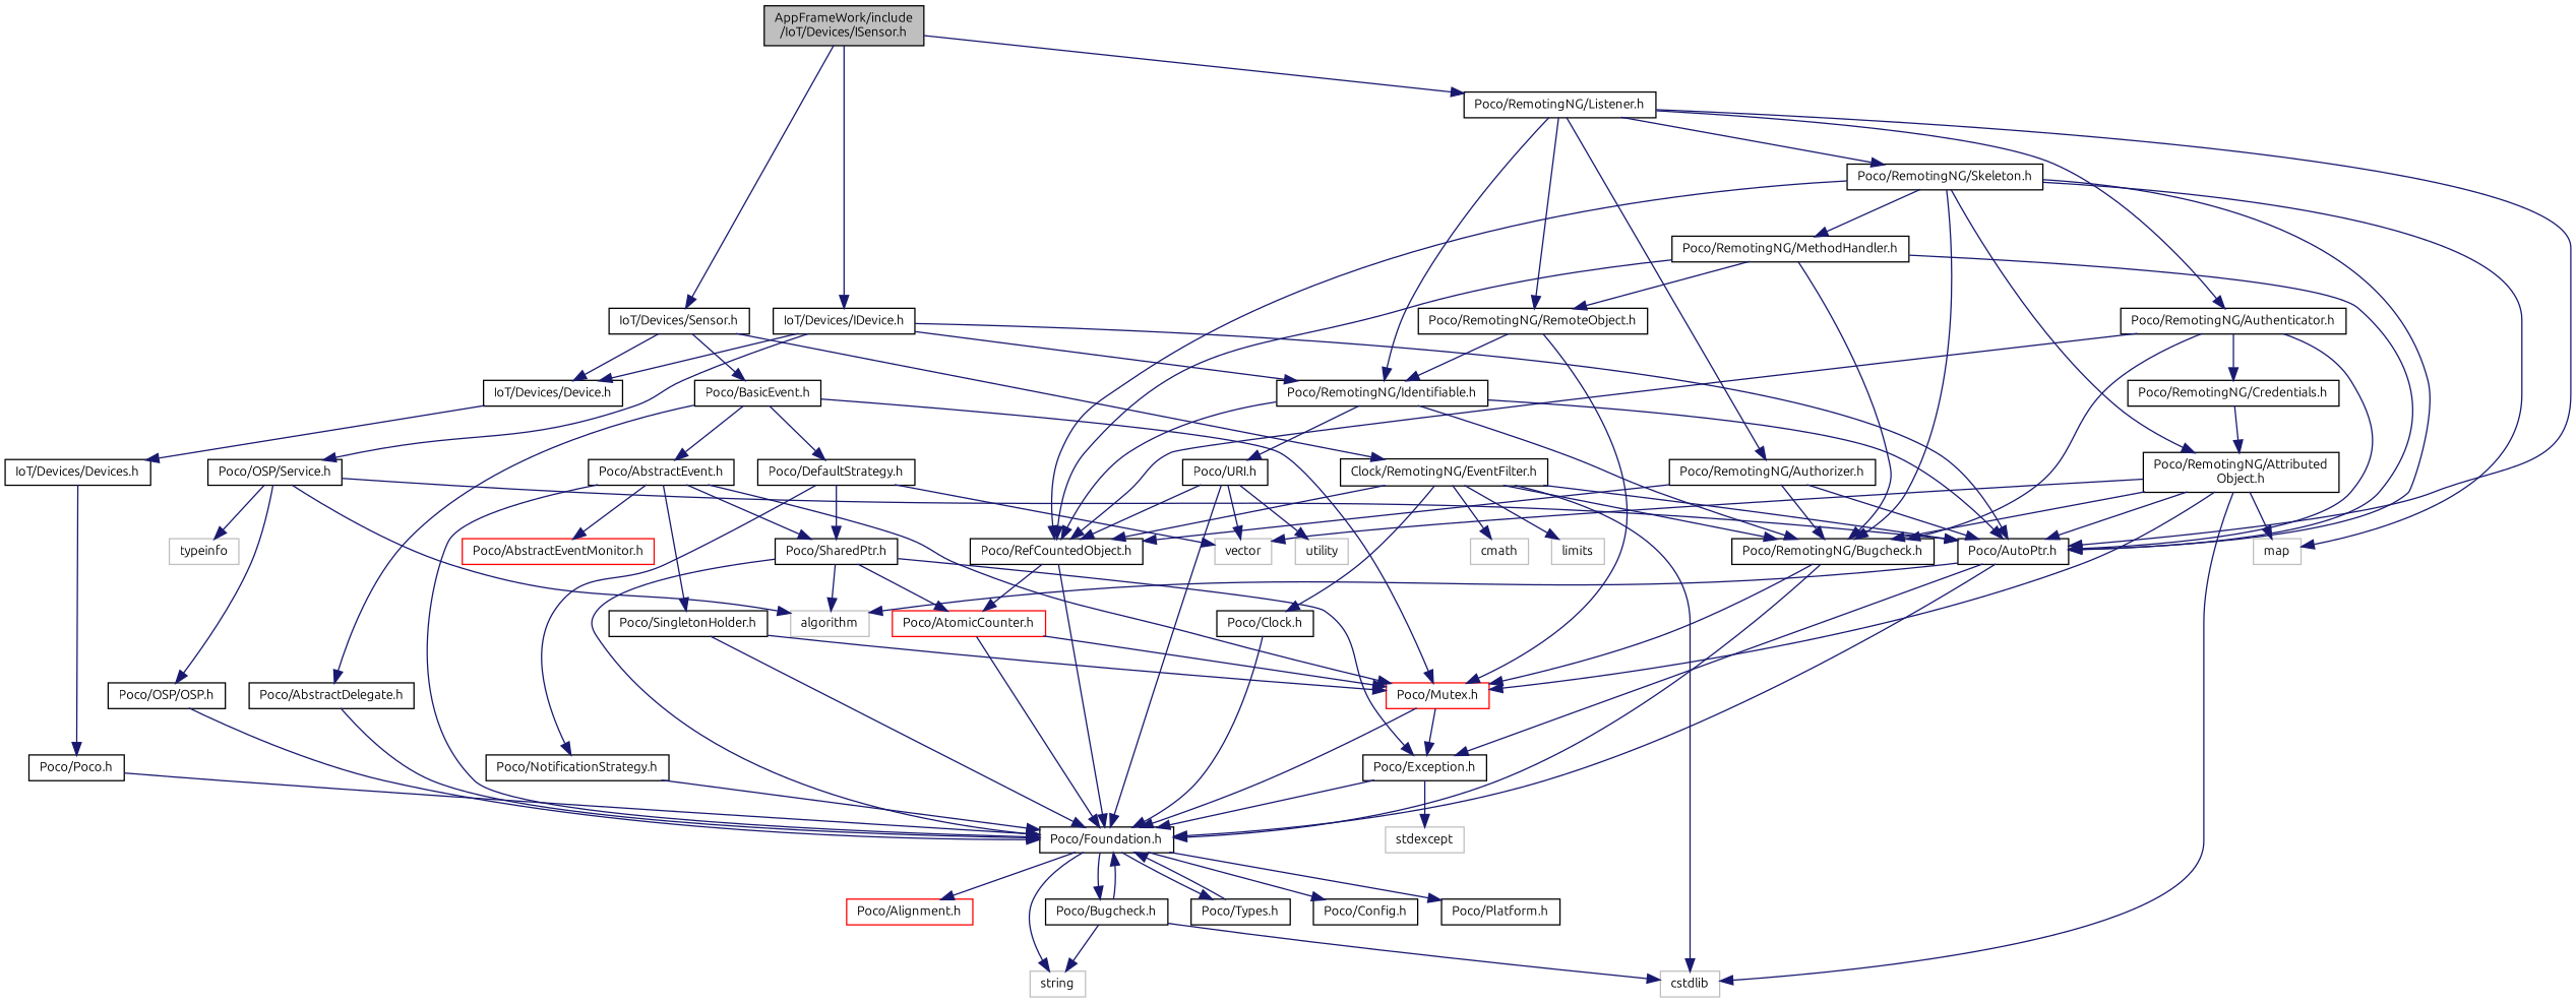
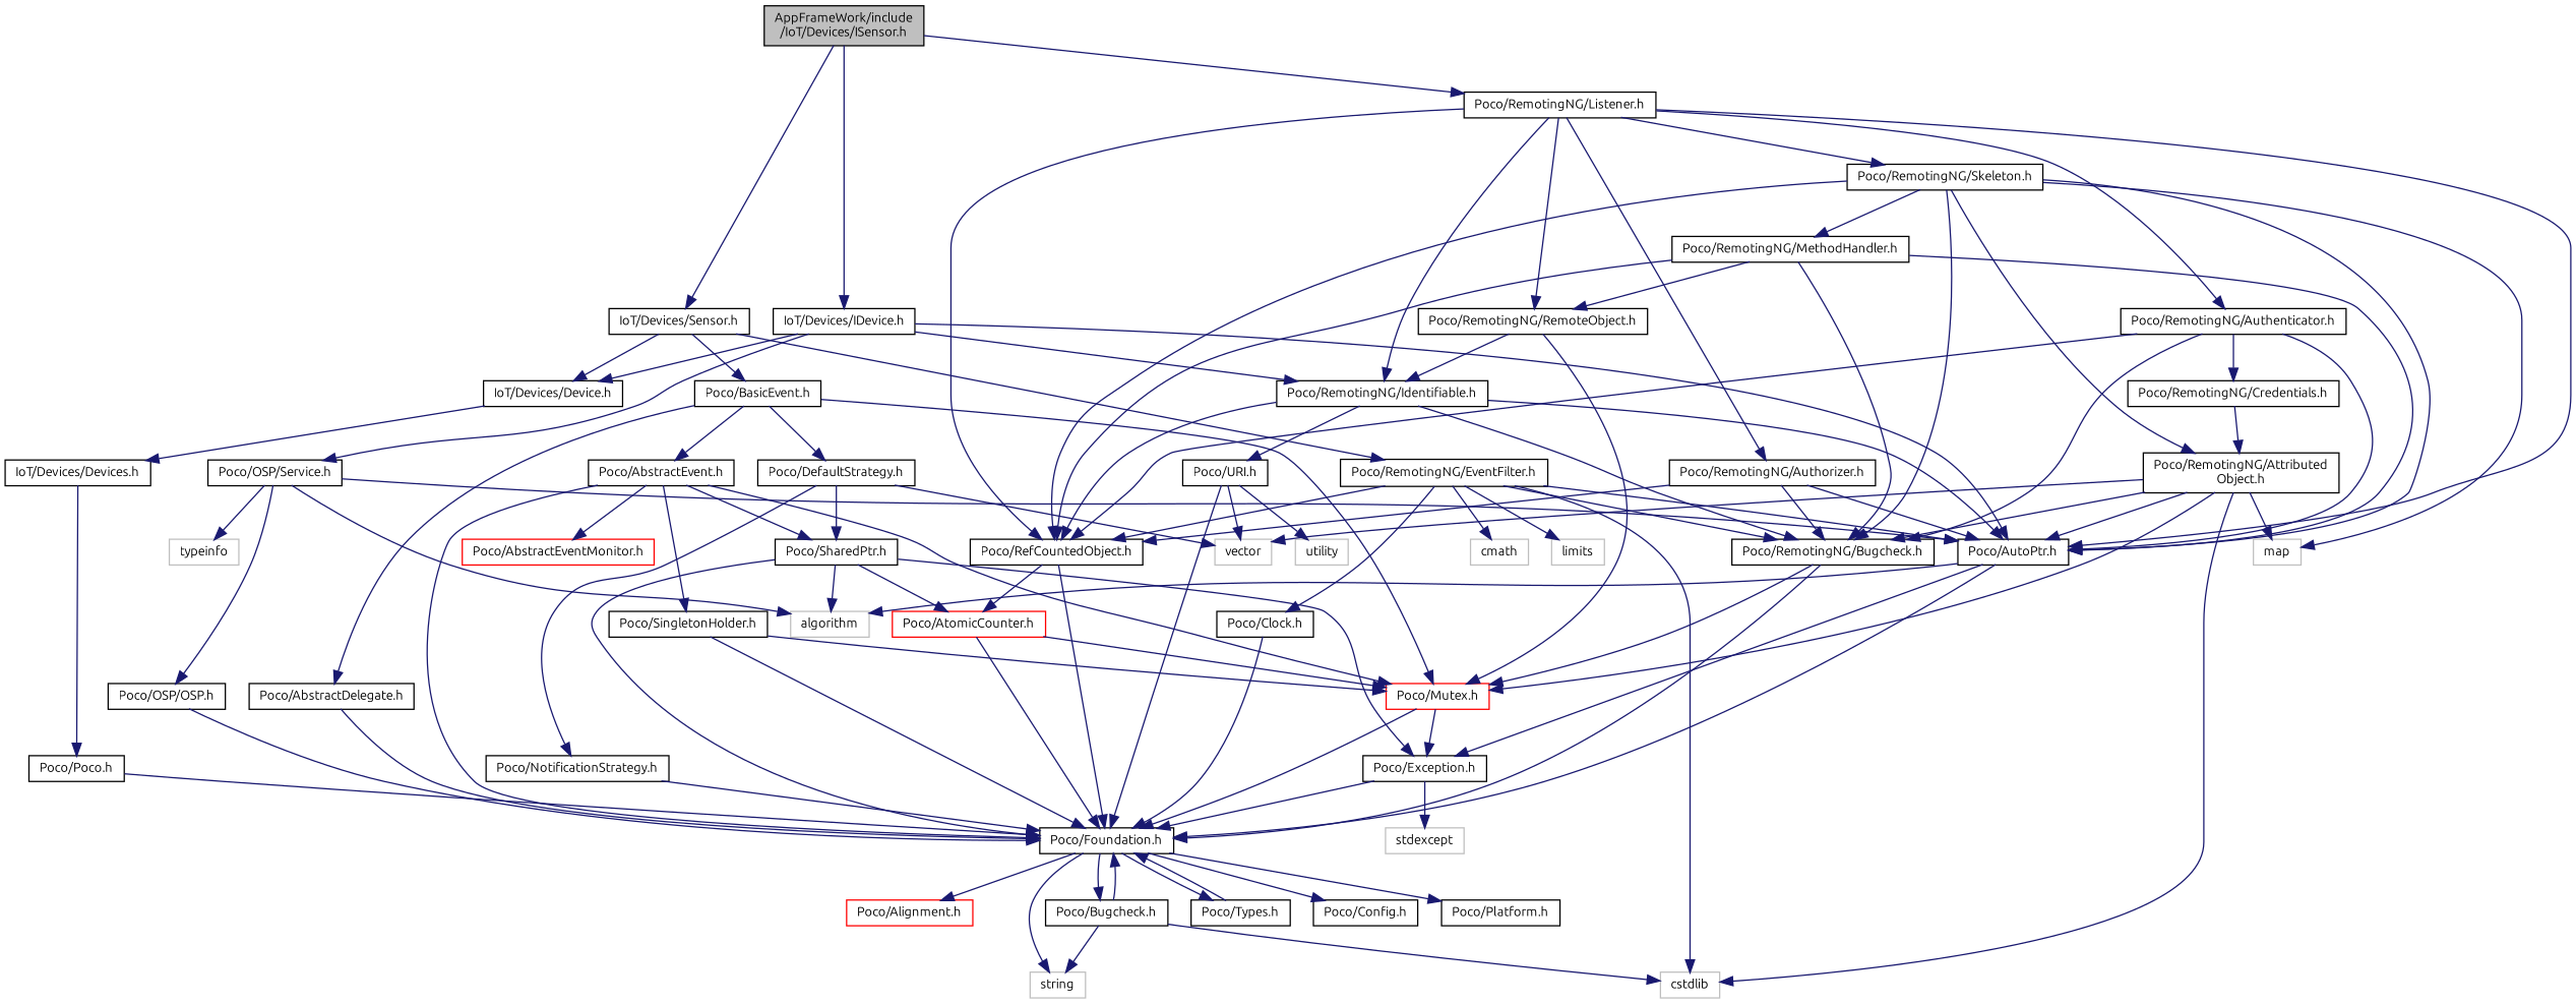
  digraph {
    fontname=Ubuntu
    node [color=black fillcolor=white fontname=Ubuntu fontsize=10 shape=record style=filled]
    edge [color=midnightblue fontname=Ubuntu fontsize=10 labelfontname=Helvetica labelfontsize=10 style=solid]
    n1 [fillcolor=grey75 fontcolor=black height=0.2 label="AppFrameWork/include\l/IoT/Devices/ISensor.h" width=0.4]
    n2 [height=0.2 label="IoT/Devices/IDevice.h" width=0.4]
    n3 [height=0.2 label="IoT/Devices/Sensor.h" width=0.4]
    n4 [height=0.2 label="Poco/RemotingNG/Listener.h" width=0.4]
    n5 [height=0.2 label="IoT/Devices/Device.h" width=0.4]
    n6 [height=0.2 label="Poco/AutoPtr.h" width=0.4]
    n7 [height=0.2 label="Poco/OSP/Service.h" width=0.4]
    n8 [height=0.2 label="Poco/RemotingNG/Identifiable.h" width=0.4]
-   n9 [height=0.2 label="Clock/RemotingNG/EventFilter.h" width=0.4]
+   n9 [height=0.2 label="Poco/RemotingNG/EventFilter.h" width=0.4]
    n10 [height=0.2 label="Poco/BasicEvent.h" width=0.4]
    n11 [height=0.2 label="Poco/RefCountedObject.h" width=0.4]
    n12 [height=0.2 label="Poco/RemotingNG/RemoteObject.h" width=0.4]
    n13 [height=0.2 label="Poco/RemotingNG/Skeleton.h" width=0.4]
    n14 [height=0.2 label="Poco/RemotingNG/Authenticator.h" width=0.4]
    n15 [height=0.2 label="Poco/RemotingNG/Authorizer.h" width=0.4]
    n16 [height=0.2 label="IoT/Devices/Devices.h" width=0.4]
    n17 [height=0.2 label="Poco/Foundation.h" width=0.4]
    n18 [height=0.2 label="Poco/Exception.h" width=0.4]
    n19 [color=grey75 height=0.2 label=algorithm width=0.4]
    n20 [height=0.2 label="Poco/OSP/OSP.h" width=0.4]
    n21 [color=grey75 height=0.2 label=typeinfo width=0.4]
    n22 [height=0.2 label="Poco/RemotingNG/Bugcheck.h" width=0.4]
    n23 [height=0.2 label="Poco/URI.h" width=0.4]
    n24 [height=0.2 label="Poco/Poco.h" width=0.4]
    n25 [height=0.2 label="Poco/Config.h" width=0.4]
    n26 [height=0.2 label="Poco/Platform.h" width=0.4]
    n27 [color=red height=0.2 label="Poco/Alignment.h" width=0.4]
    n28 [height=0.2 label="Poco/Bugcheck.h" width=0.4]
    n29 [color=grey75 height=0.2 label=string width=0.4]
    n30 [height=0.2 label="Poco/Types.h" width=0.4]
    n31 [color=grey75 height=0.2 label=cstdlib width=0.4]
    n32 [color=grey75 height=0.2 label=stdexcept width=0.4]
    n33 [color=red height=0.2 label="Poco/AtomicCounter.h" width=0.4]
    n34 [color=red height=0.2 label="Poco/Mutex.h" width=0.4]
    n35 [color=grey75 height=0.2 label=vector width=0.4]
    n36 [color=grey75 height=0.2 label=utility width=0.4]
    n37 [height=0.2 label="Poco/Clock.h" width=0.4]
    n38 [color=grey75 height=0.2 label=cmath width=0.4]
    n39 [color=grey75 height=0.2 label=limits width=0.4]
    n40 [height=0.2 label="Poco/AbstractEvent.h" width=0.4]
    n41 [height=0.2 label="Poco/DefaultStrategy.h" width=0.4]
    n42 [height=0.2 label="Poco/AbstractDelegate.h" width=0.4]
    n43 [height=0.2 label="Poco/SingletonHolder.h" width=0.4]
    n44 [height=0.2 label="Poco/SharedPtr.h" width=0.4]
    n45 [color=red height=0.2 label="Poco/AbstractEventMonitor.h" width=0.4]
    n46 [height=0.2 label="Poco/NotificationStrategy.h" width=0.4]
    n47 [height=0.2 label="Poco/RemotingNG/Attributed\lObject.h" width=0.4]
    n48 [color=grey75 height=0.2 label=map width=0.4]
    n49 [height=0.2 label="Poco/RemotingNG/MethodHandler.h" width=0.4]
    n50 [height=0.2 label="Poco/RemotingNG/Credentials.h" width=0.4]
    n1 -> n2
    n1 -> n3
    n1 -> n4
    n2 -> n5
    n2 -> n6
    n2 -> n7
    n2 -> n8
    n3 -> n5
    n3 -> n9
    n3 -> n10
    n4 -> n6
    n4 -> n8
-   n23 -> n11
+   n4 -> n11
    n4 -> n12
    n4 -> n13
    n4 -> n14
    n4 -> n15
    n5 -> n16
    n6 -> n17
    n6 -> n18
    n6 -> n19
    n7 -> n6
    n7 -> n19
    n7 -> n20
    n7 -> n21
    n8 -> n6
    n8 -> n11
    n8 -> n22
    n8 -> n23
    n9 -> n6
    n9 -> n11
    n9 -> n22
    n9 -> n31
    n9 -> n37
    n9 -> n38
    n9 -> n39
    n10 -> n34
    n10 -> n40
    n10 -> n41
    n10 -> n42
    n11 -> n17
    n11 -> n33
    n12 -> n8
    n12 -> n34
    n13 -> n6
    n13 -> n11
    n13 -> n22
    n13 -> n47
    n13 -> n48
    n13 -> n49
    n14 -> n6
    n14 -> n11
    n14 -> n22
    n14 -> n50
    n15 -> n6
    n15 -> n11
    n15 -> n22
    n16 -> n24
    n17 -> n25
    n17 -> n26
    n17 -> n27
    n17 -> n28
    n17 -> n29
    n17 -> n30
    n18 -> n17
    n18 -> n32
    n20 -> n17
    n22 -> n17
    n22 -> n34
    n23 -> n17
    n23 -> n35
    n23 -> n36
    n24 -> n17
    n28 -> n17
    n28 -> n29
    n28 -> n31
    n30 -> n17
    n33 -> n17
    n33 -> n34
    n34 -> n17
    n34 -> n18
    n37 -> n17
    n40 -> n17
    n40 -> n34
    n40 -> n43
    n40 -> n44
    n40 -> n45
    n41 -> n35
    n41 -> n44
    n41 -> n46
    n42 -> n17
    n43 -> n17
    n43 -> n34
    n44 -> n17
    n44 -> n18
    n44 -> n19
    n44 -> n33
    n46 -> n17
    n47 -> n6
    n47 -> n22
    n47 -> n31
    n47 -> n34
    n47 -> n35
    n47 -> n48
    n49 -> n6
    n49 -> n11
    n49 -> n12
    n49 -> n22
    n50 -> n47
  }
